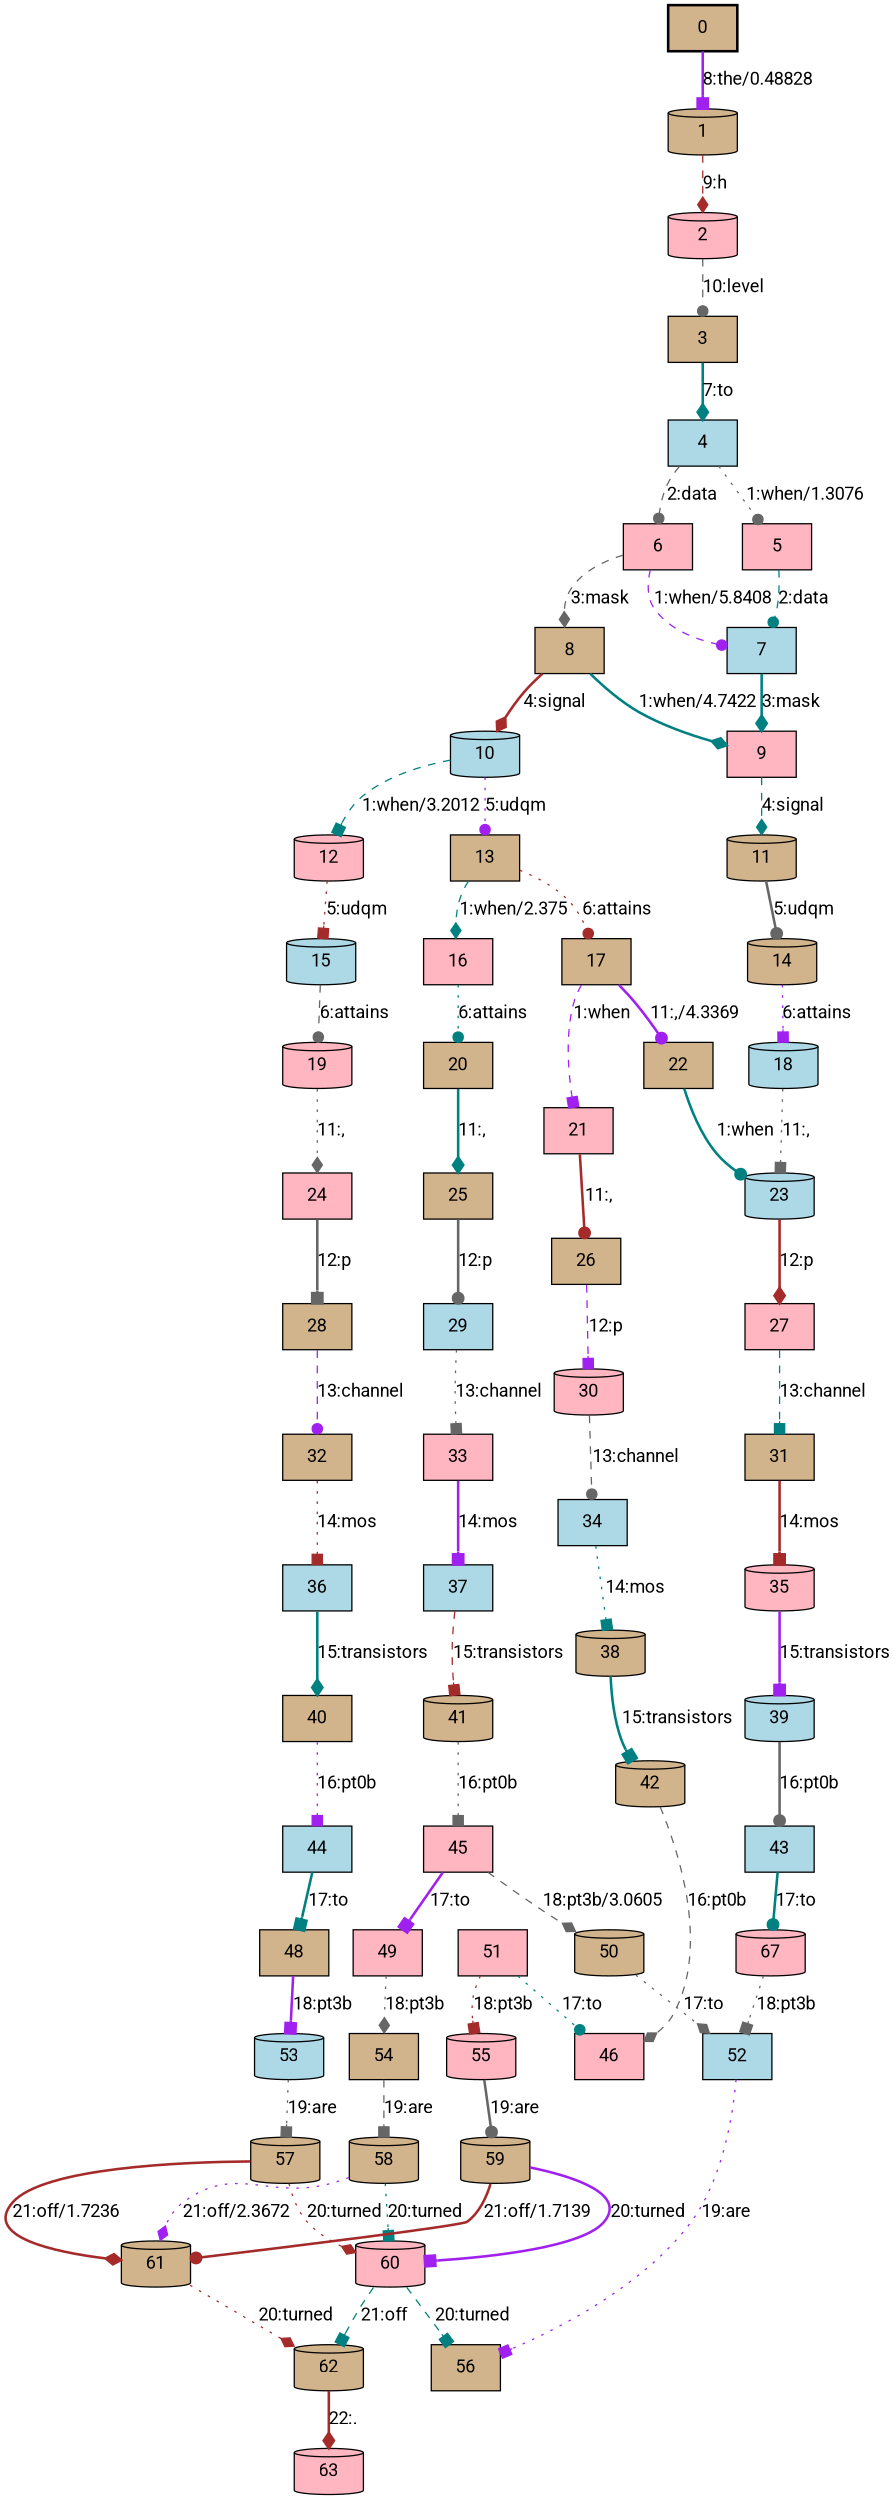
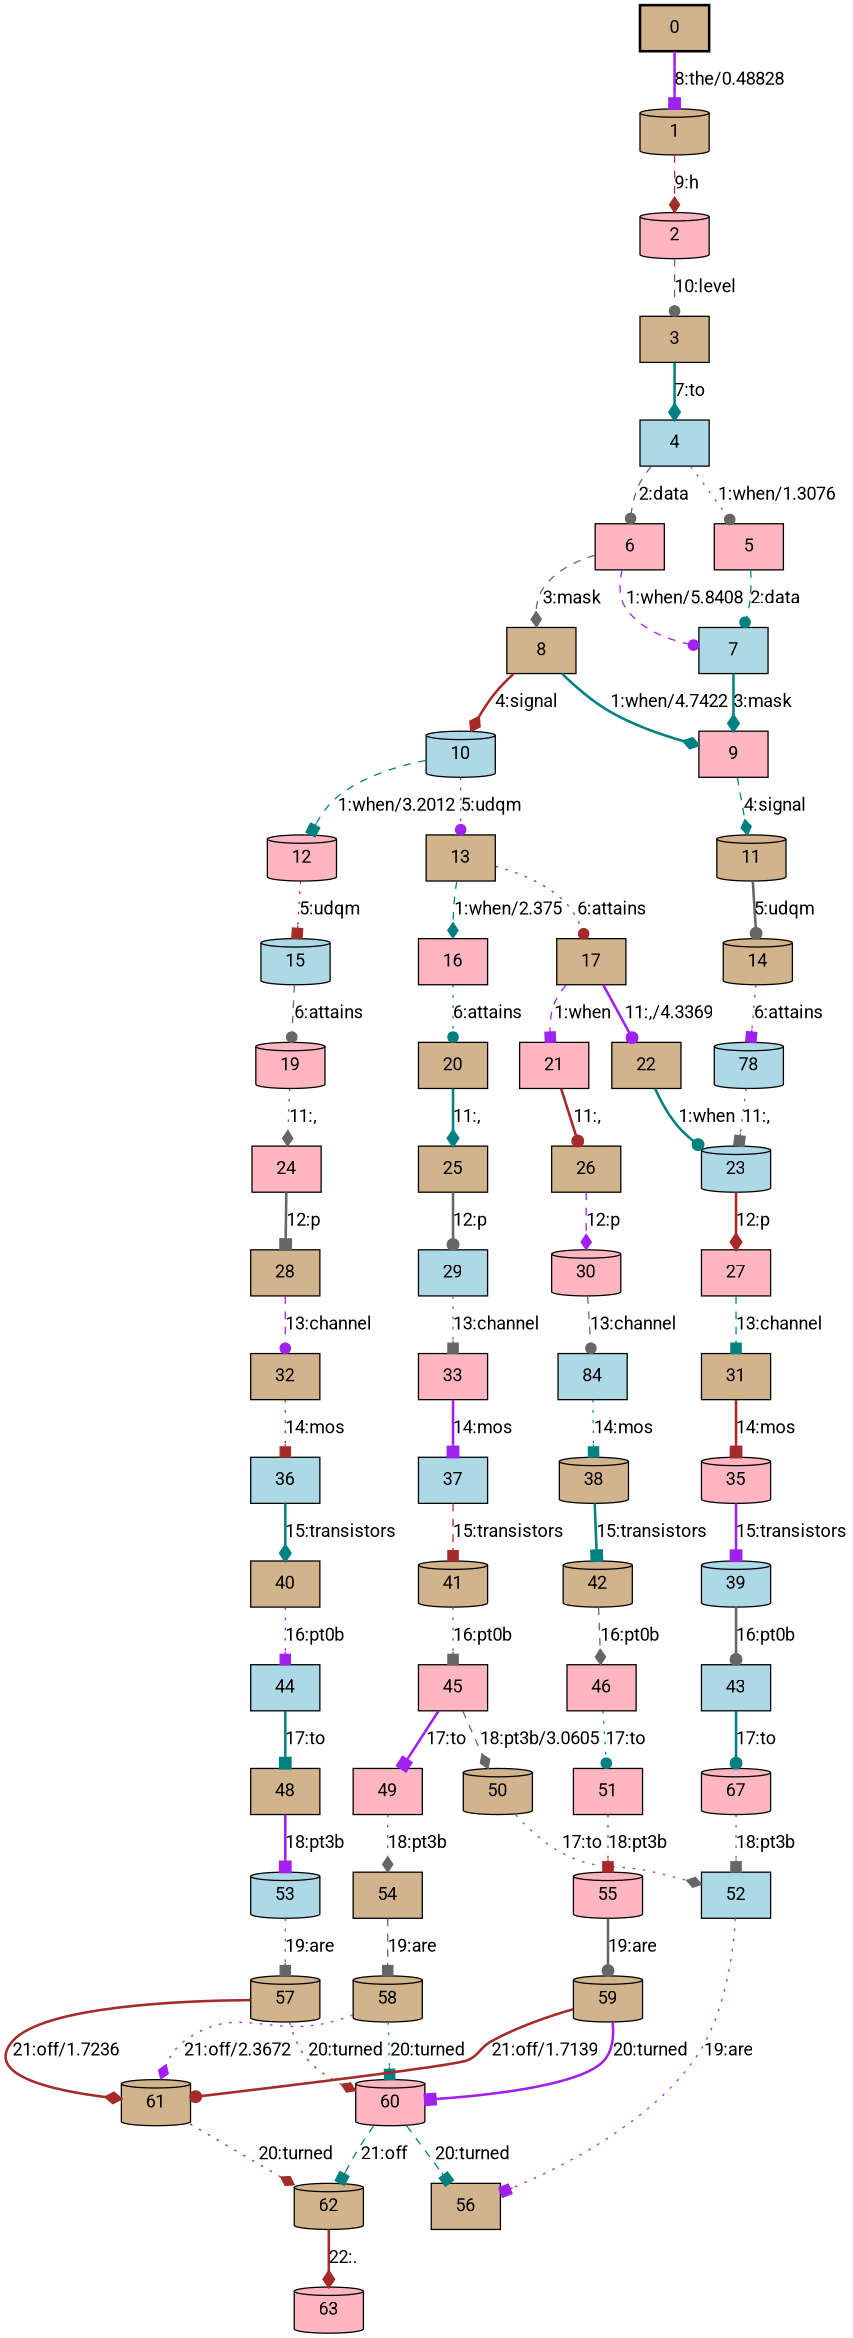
  digraph {
    fontname=Roboto
    nodesep=0.25
    rankdir=TB
    ranksep=0.4
    node [fillcolor=tan fontname=Roboto fontsize=14 shape=box style="solid,filled"]
    edge [arrowhead=box color=gray40 fontname=Roboto fontsize=14 style=bold]
    n1 [label=0 style="bold,filled"]
    n2 [label=1 shape=cylinder]
    n3 [fillcolor=lightpink label=2 shape=cylinder]
    n4 [label=3]
    n5 [fillcolor=lightblue label=4]
    n6 [fillcolor=lightpink label=5]
    n7 [fillcolor=lightpink label=6]
    n8 [fillcolor=lightblue label=7]
    n9 [label=8]
    n10 [fillcolor=lightpink label=9]
    n11 [fillcolor=lightblue label=10 shape=cylinder]
    n12 [label=11 shape=cylinder]
    n13 [fillcolor=lightpink label=12 shape=cylinder]
    n14 [label=13]
    n15 [label=14 shape=cylinder]
    n16 [fillcolor=lightblue label=15 shape=cylinder]
    n17 [fillcolor=lightpink label=16]
    n18 [label=17]
-   n19 [fillcolor=lightblue label=18 shape=cylinder]
+   n19 [fillcolor=lightblue label=78 shape=cylinder]
    n20 [fillcolor=lightpink label=19 shape=cylinder]
    n21 [label=20]
    n22 [fillcolor=lightpink label=21]
    n23 [label=22]
    n24 [fillcolor=lightblue label=23 shape=cylinder]
    n25 [fillcolor=lightpink label=24]
    n26 [label=25]
    n27 [label=26]
    n28 [fillcolor=lightpink label=27]
    n29 [label=28]
    n30 [fillcolor=lightblue label=29]
    n31 [fillcolor=lightpink label=30 shape=cylinder]
    n32 [label=31]
    n33 [label=32]
    n34 [fillcolor=lightpink label=33]
-   n35 [fillcolor=lightblue label=34]
+   n35 [fillcolor=lightblue label=84]
    n36 [fillcolor=lightpink label=35 shape=cylinder]
    n37 [fillcolor=lightblue label=36]
    n38 [fillcolor=lightblue label=37]
    n39 [label=38 shape=cylinder]
    n40 [fillcolor=lightblue label=39 shape=cylinder]
    n41 [label=40]
    n42 [label=41 shape=cylinder]
    n43 [label=42 shape=cylinder]
    n44 [fillcolor=lightblue label=43]
    n45 [fillcolor=lightblue label=44]
    n46 [fillcolor=lightpink label=45]
    n47 [fillcolor=lightpink label=46]
    n48 [fillcolor=lightpink label=67 shape=cylinder]
    n49 [label=48]
    n50 [fillcolor=lightpink label=49]
    n51 [label=50 shape=cylinder]
    n52 [fillcolor=lightpink label=51]
    n53 [fillcolor=lightblue label=52]
    n54 [fillcolor=lightblue label=53 shape=cylinder]
    n55 [label=54]
    n56 [fillcolor=lightpink label=55 shape=cylinder]
    n57 [label=56]
    n58 [label=57 shape=cylinder]
    n59 [label=58 shape=cylinder]
    n60 [label=59 shape=cylinder]
    n61 [fillcolor=lightpink label=60 shape=cylinder]
    n62 [label=61 shape=cylinder]
    n63 [label=62 shape=cylinder]
    n64 [fillcolor=lightpink label=63 shape=cylinder]
    n1 -> n2 [color=purple label="8:the/0.48828"]
    n2 -> n3 [arrowhead=diamond color=brown label="9:h" style=dashed]
    n3 -> n4 [arrowhead=dot label="10:level" style=dashed]
    n4 -> n5 [arrowhead=diamond color=teal label="7:to"]
    n5 -> n6 [arrowhead=dot label="1:when/1.3076" style=dotted]
    n5 -> n7 [arrowhead=dot label="2:data" style=dashed]
    n6 -> n8 [arrowhead=dot color=teal label="2:data" style=dashed]
    n7 -> n8 [arrowhead=dot color=purple label="1:when/5.8408" style=dashed]
    n7 -> n9 [arrowhead=diamond label="3:mask" style=dashed]
    n8 -> n10 [arrowhead=diamond color=teal label="3:mask"]
    n9 -> n10 [arrowhead=diamond color=teal label="1:when/4.7422"]
    n9 -> n11 [arrowhead=diamond color=brown label="4:signal"]
    n10 -> n12 [arrowhead=diamond color=teal label="4:signal" style=dashed]
    n11 -> n13 [color=teal label="1:when/3.2012" style=dashed]
    n11 -> n14 [arrowhead=dot color=purple label="5:udqm" style=dotted]
    n12 -> n15 [arrowhead=dot label="5:udqm"]
    n13 -> n16 [color=brown label="5:udqm" style=dotted]
    n14 -> n17 [arrowhead=diamond color=teal label="1:when/2.375" style=dashed]
    n14 -> n18 [arrowhead=dot color=brown label="6:attains" style=dotted]
    n15 -> n19 [color=purple label="6:attains" style=dotted]
    n16 -> n20 [arrowhead=dot label="6:attains" style=dashed]
    n17 -> n21 [arrowhead=dot color=teal label="6:attains" style=dotted]
    n18 -> n22 [color=purple label="1:when" style=dashed]
    n18 -> n23 [arrowhead=dot color=purple label="11:,/4.3369"]
    n19 -> n24 [label="11:," style=dotted]
    n20 -> n25 [arrowhead=diamond label="11:," style=dotted]
    n21 -> n26 [arrowhead=diamond color=teal label="11:,"]
    n22 -> n27 [arrowhead=dot color=brown label="11:,"]
    n23 -> n24 [arrowhead=dot color=teal label="1:when"]
    n24 -> n28 [arrowhead=diamond color=brown label="12:p"]
    n25 -> n29 [label="12:p"]
    n26 -> n30 [arrowhead=dot label="12:p"]
-   n27 -> n31 [color=purple label="12:p" style=dashed]
+   n27 -> n31 [arrowhead=diamond color=purple label="12:p" style=dashed]
    n28 -> n32 [color=teal label="13:channel" style=dashed]
    n29 -> n33 [arrowhead=dot color=purple label="13:channel" style=dashed]
    n30 -> n34 [label="13:channel" style=dotted]
    n31 -> n35 [arrowhead=dot label="13:channel" style=dashed]
    n32 -> n36 [color=brown label="14:mos"]
    n33 -> n37 [color=brown label="14:mos" style=dotted]
    n34 -> n38 [color=purple label="14:mos"]
    n35 -> n39 [color=teal label="14:mos" style=dotted]
    n36 -> n40 [color=purple label="15:transistors"]
    n37 -> n41 [arrowhead=diamond color=teal label="15:transistors"]
    n38 -> n42 [color=brown label="15:transistors" style=dashed]
    n39 -> n43 [color=teal label="15:transistors"]
    n40 -> n44 [arrowhead=dot label="16:pt0b"]
    n41 -> n45 [color=purple label="16:pt0b" style=dotted]
    n42 -> n46 [label="16:pt0b" style=dotted]
    n43 -> n47 [arrowhead=diamond label="16:pt0b" style=dashed]
    n44 -> n48 [arrowhead=dot color=teal label="17:to"]
    n45 -> n49 [color=teal label="17:to"]
    n46 -> n50 [color=purple label="17:to"]
    n46 -> n51 [arrowhead=diamond label="18:pt3b/3.0605" style=dashed]
-   n52 -> n47 [arrowhead=dot color=teal label="17:to" style=dotted]
+   n47 -> n52 [arrowhead=dot color=teal label="17:to" style=dotted]
    n48 -> n53 [label="18:pt3b" style=dotted]
    n49 -> n54 [color=purple label="18:pt3b"]
    n50 -> n55 [arrowhead=diamond label="18:pt3b" style=dotted]
    n51 -> n53 [arrowhead=diamond label="17:to" style=dotted]
    n52 -> n56 [color=brown label="18:pt3b" style=dotted]
    n53 -> n57 [color=purple label="19:are" style=dotted]
    n54 -> n58 [label="19:are" style=dotted]
    n55 -> n59 [label="19:are" style=dashed]
    n56 -> n60 [arrowhead=dot label="19:are"]
    n58 -> n61 [arrowhead=diamond color=brown label="20:turned" style=dotted]
    n58 -> n62 [arrowhead=diamond color=brown label="21:off/1.7236"]
    n59 -> n61 [color=teal label="20:turned" style=dotted]
    n59 -> n62 [arrowhead=diamond color=purple label="21:off/2.3672" style=dotted]
    n60 -> n61 [color=purple label="20:turned"]
    n60 -> n62 [arrowhead=dot color=brown label="21:off/1.7139"]
    n61 -> n57 [color=teal label="20:turned" style=dashed]
    n61 -> n63 [color=teal label="21:off" style=dashed]
    n62 -> n63 [arrowhead=diamond color=brown label="20:turned" style=dotted]
    n63 -> n64 [arrowhead=diamond color=brown label="22:."]
  }
